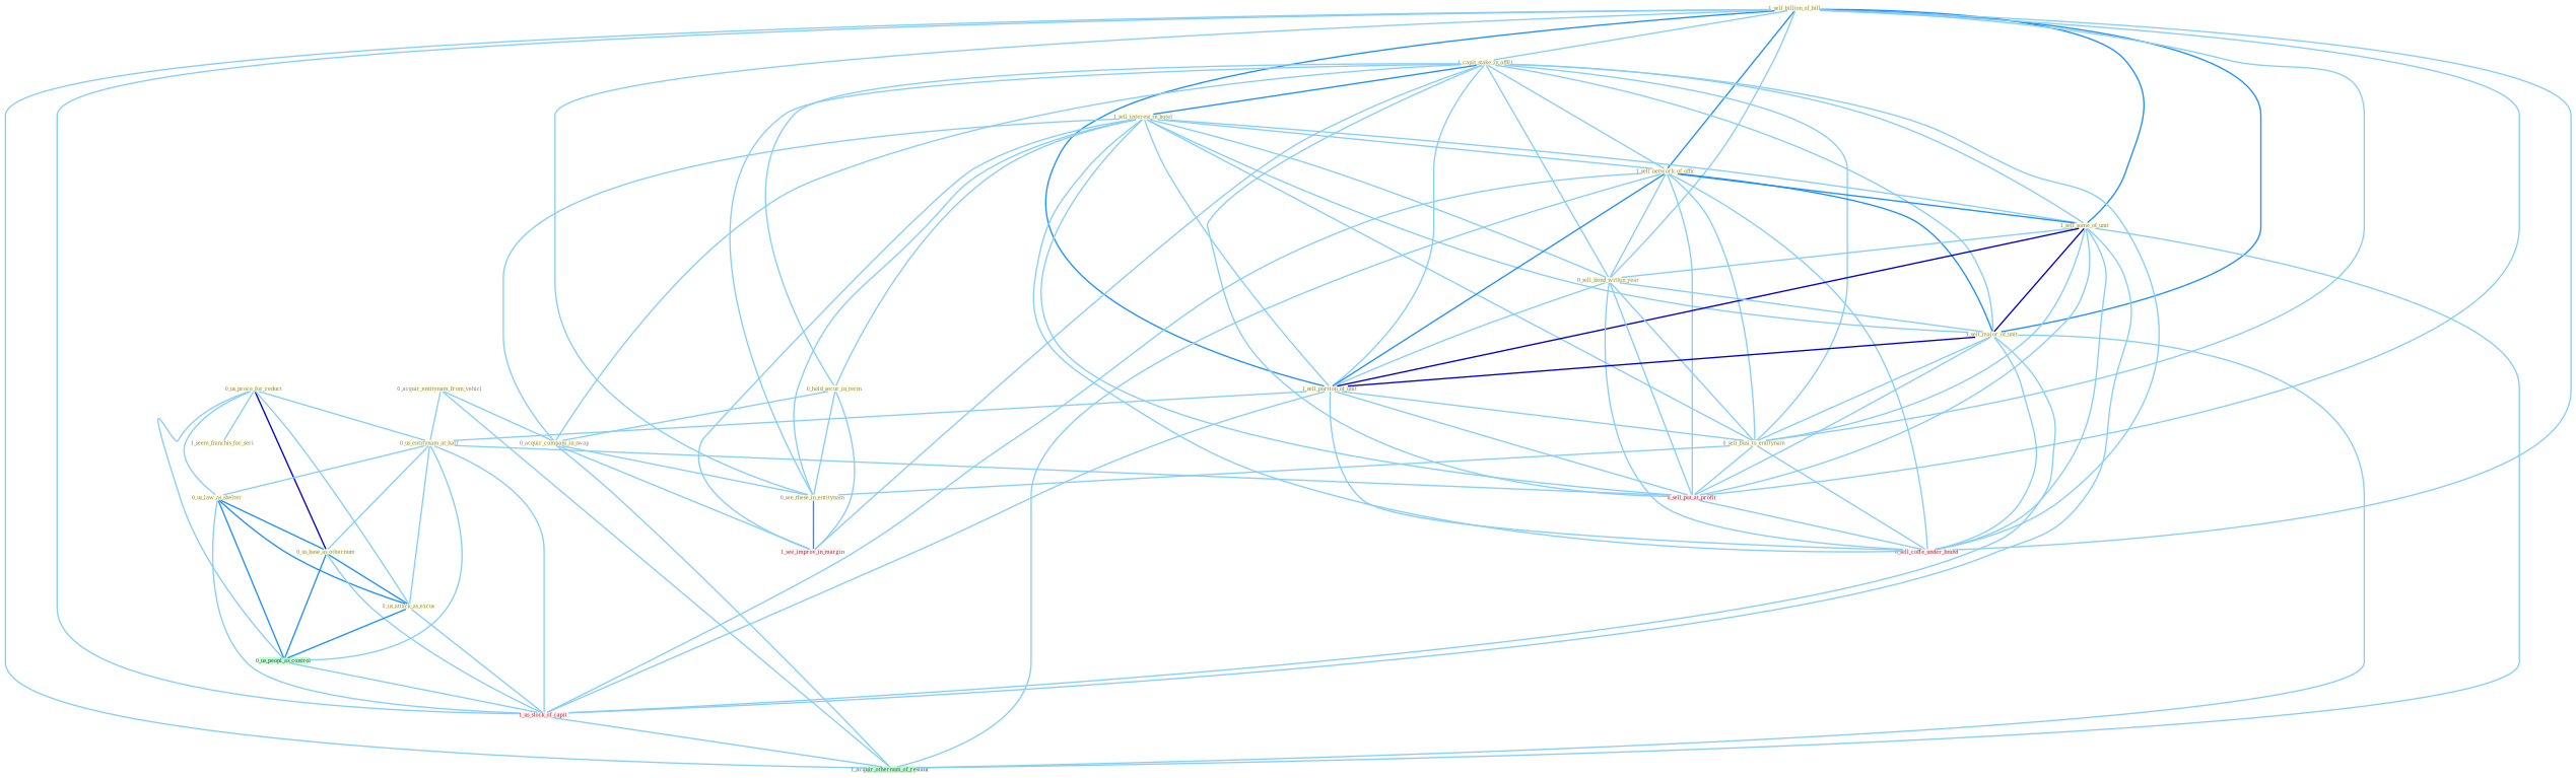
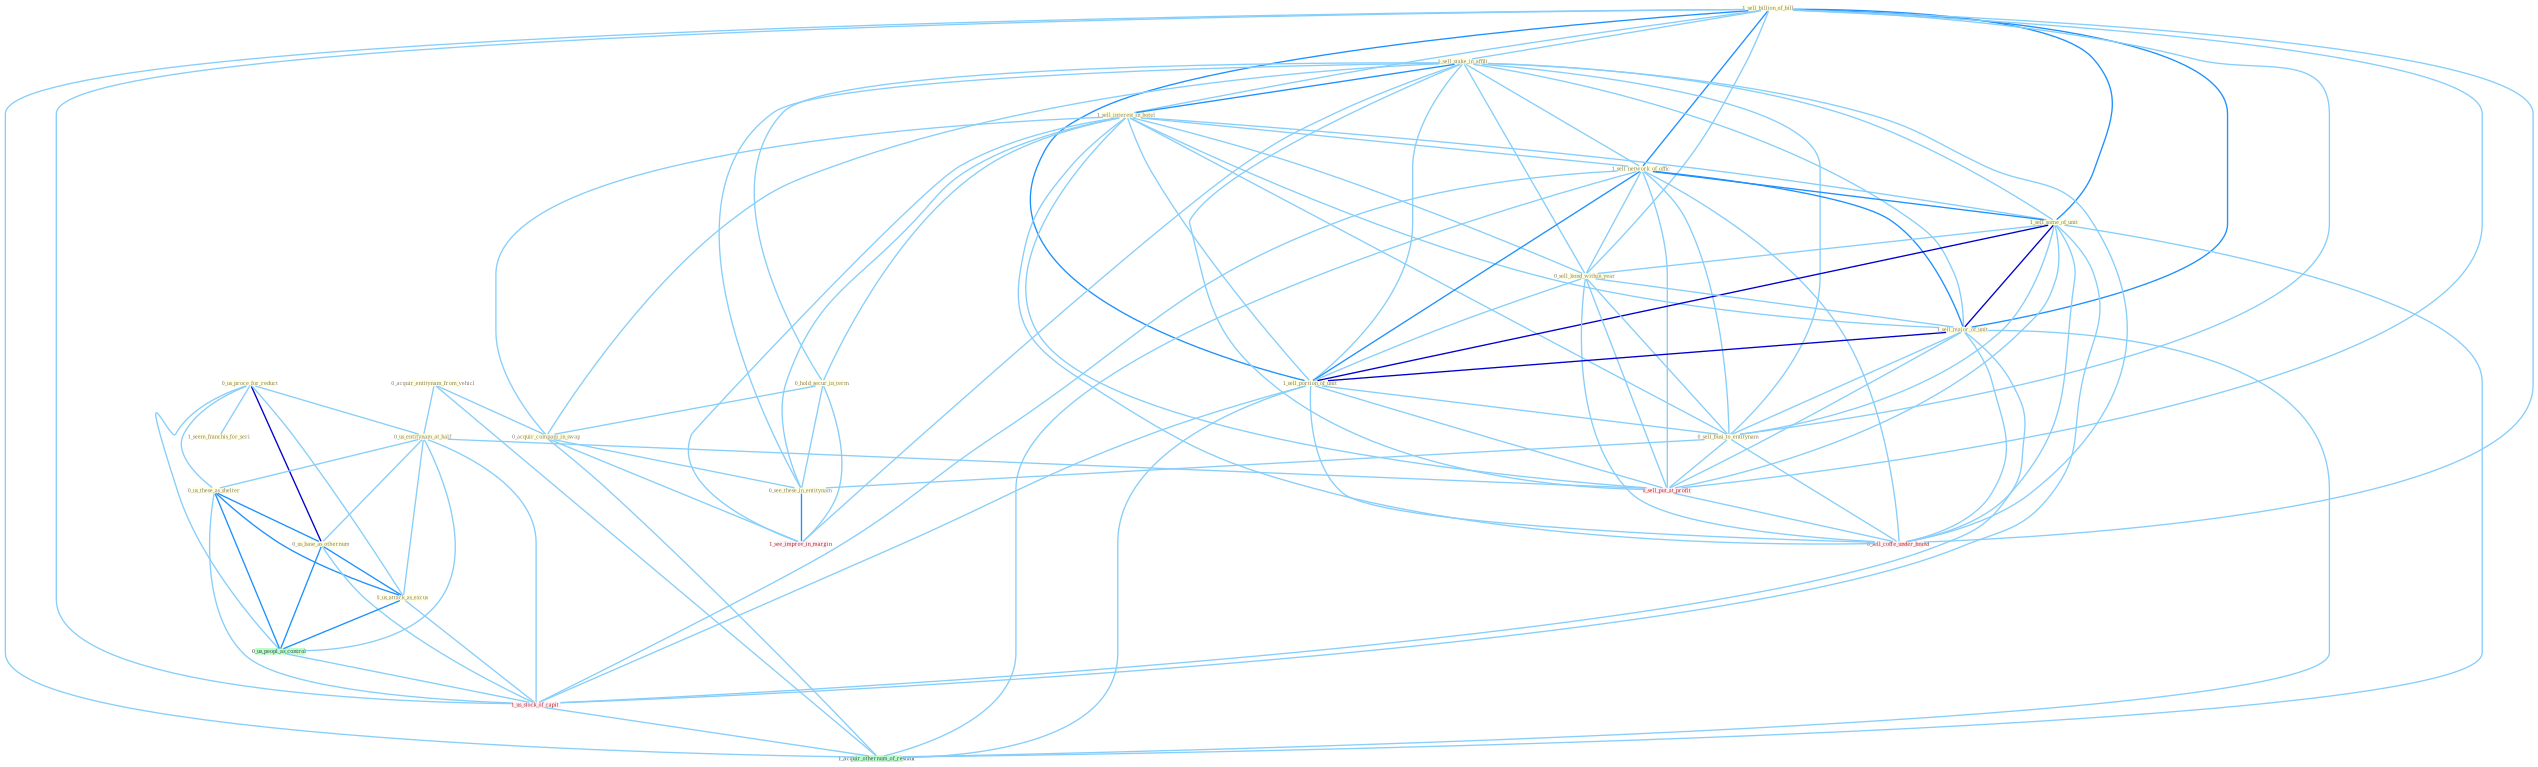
  graph {
    fontname="Noto Serif"
    node [color="#ffffe0" fixedsize=true fontcolor="#8b7d6b" fontname="Noto Serif" fontsize=4 shape=polygon style=filled]
    edge [color="#87cefa" fontname="Noto Serif" w=1]
    "0_acquir_entitynam_from_vehicl " [height=.06 width=.5]
    "1_sell_billion_of_bill " [height=.06 width=.5]
-   "1_sell_stake_in_affili " [height=.06 width=.5 label="1_capit_stake_in_affili"]
+   "1_sell_stake_in_affili " [height=.06 width=.5]
    "0_us_proce_for_reduct " [height=.06 width=.5]
    "1_sell_interest_in_hotel " [height=.06 width=.5]
    "0_hold_secur_in_term " [height=.06 width=.5]
    "1_sell_network_of_offic " [height=.06 width=.5]
    "1_sell_some_of_unit " [height=.06 width=.5]
    "0_us_entitynam_at_half " [height=.06 width=.5]
    "0_sell_bond_within_year " [height=.06 width=.5]
-   "0_us_law_as_shelter " [height=.06 width=.5]
+   "0_us_law_as_shelter " [height=.06 width=.5 label="0_us_these_as_shelter"]
    "1_sell_major_of_unit " [height=.06 width=.5]
    "0_acquir_compani_in_swap " [height=.06 width=.5]
    "0_us_base_as_othernum " [height=.06 width=.5]
    "1_sell_portion_of_unit " [height=.06 width=.5]
    "1_seem_franchis_for_seri " [height=.06 width=.5]
    "0_sell_busi_to_entitynam " [height=.06 width=.5]
    "0_us_attack_as_excus " [height=.06 width=.5]
    "0_see_these_in_entitynam " [height=.06 width=.5]
    "0_sell_put_at_profit " [color="#fff0f5" fontcolor="#b22222" height=.06 width=.5]
    "1_us_stock_of_capit " [color="#fff0f5" fontcolor="#b22222" height=.06 width=.5]
    "1_see_improv_in_margin " [color="#fff0f5" fontcolor="#b22222" height=.06 width=.5]
    "0_sell_coffe_under_brand " [color="#fff0f5" fontcolor="#b22222" height=.06 width=.5]
    "1_acquir_othernum_of_restaur " [color="#BDFCC9" fontcolor="#2f4f4f" height=.06 width=.5]
    "0_us_peopl_as_control " [color="#BDFCC9" fontcolor="#2f4f4f" height=.06 width=.5]
    subgraph sub_1 {
      "0_acquir_entitynam_from_vehicl "
      "1_sell_billion_of_bill "
      "1_sell_stake_in_affili "
      "0_us_proce_for_reduct "
      "1_sell_interest_in_hotel "
      "0_hold_secur_in_term "
      "1_sell_network_of_offic "
      "1_sell_some_of_unit "
      "0_us_entitynam_at_half "
      "0_sell_bond_within_year "
      "0_us_law_as_shelter "
      "1_sell_major_of_unit "
      "0_acquir_compani_in_swap "
      "0_us_base_as_othernum "
      "1_sell_portion_of_unit "
      "1_seem_franchis_for_seri "
      "0_sell_busi_to_entitynam "
      "0_us_attack_as_excus "
      "0_see_these_in_entitynam "
    }
    subgraph sub_2 {
      "0_sell_put_at_profit "
      "1_us_stock_of_capit "
      "1_see_improv_in_margin "
      "0_sell_coffe_under_brand "
    }
    "0_acquir_entitynam_from_vehicl " -- "0_us_entitynam_at_half "
    "0_acquir_entitynam_from_vehicl " -- "0_acquir_compani_in_swap "
    "0_acquir_entitynam_from_vehicl " -- "1_acquir_othernum_of_restaur "
    "1_sell_billion_of_bill " -- "1_sell_stake_in_affili "
-   "1_sell_billion_of_bill " -- "0_see_these_in_entitynam "
+   "1_sell_billion_of_bill " -- "1_sell_interest_in_hotel "
    "1_sell_billion_of_bill " -- "1_sell_network_of_offic " [color="#1e90ff" w=2]
    "1_sell_billion_of_bill " -- "1_sell_some_of_unit " [color="#1e90ff" w=2]
    "1_sell_billion_of_bill " -- "0_sell_bond_within_year "
    "1_sell_billion_of_bill " -- "1_sell_major_of_unit " [color="#1e90ff" w=2]
    "1_sell_billion_of_bill " -- "1_sell_portion_of_unit " [color="#1e90ff" w=2]
    "1_sell_billion_of_bill " -- "0_sell_busi_to_entitynam "
    "1_sell_billion_of_bill " -- "0_sell_put_at_profit "
    "1_sell_billion_of_bill " -- "1_us_stock_of_capit "
    "1_sell_billion_of_bill " -- "0_sell_coffe_under_brand "
    "1_sell_billion_of_bill " -- "1_acquir_othernum_of_restaur "
    "1_sell_stake_in_affili " -- "1_sell_interest_in_hotel " [color="#1e90ff" w=2]
    "1_sell_stake_in_affili " -- "0_hold_secur_in_term "
    "1_sell_stake_in_affili " -- "1_sell_network_of_offic "
    "1_sell_stake_in_affili " -- "1_sell_some_of_unit "
    "1_sell_stake_in_affili " -- "0_sell_bond_within_year "
    "1_sell_stake_in_affili " -- "1_sell_major_of_unit "
    "1_sell_stake_in_affili " -- "0_acquir_compani_in_swap "
    "1_sell_stake_in_affili " -- "1_sell_portion_of_unit "
    "1_sell_stake_in_affili " -- "0_sell_busi_to_entitynam "
    "1_sell_stake_in_affili " -- "0_see_these_in_entitynam "
    "1_sell_stake_in_affili " -- "0_sell_put_at_profit "
    "1_sell_stake_in_affili " -- "1_see_improv_in_margin "
    "1_sell_stake_in_affili " -- "0_sell_coffe_under_brand "
    "0_us_proce_for_reduct " -- "0_us_entitynam_at_half "
    "0_us_proce_for_reduct " -- "0_us_law_as_shelter "
    "0_us_proce_for_reduct " -- "0_us_base_as_othernum " [color="#0000cd"]
    "0_us_proce_for_reduct " -- "1_seem_franchis_for_seri "
    "0_us_proce_for_reduct " -- "0_us_attack_as_excus "
    "0_us_proce_for_reduct " -- "0_us_peopl_as_control "
    "1_sell_interest_in_hotel " -- "0_hold_secur_in_term "
    "1_sell_interest_in_hotel " -- "1_sell_network_of_offic "
    "1_sell_interest_in_hotel " -- "1_sell_some_of_unit "
    "1_sell_interest_in_hotel " -- "0_sell_bond_within_year "
    "1_sell_interest_in_hotel " -- "1_sell_major_of_unit "
    "1_sell_interest_in_hotel " -- "0_acquir_compani_in_swap "
    "1_sell_interest_in_hotel " -- "1_sell_portion_of_unit "
    "1_sell_interest_in_hotel " -- "0_sell_busi_to_entitynam "
    "1_sell_interest_in_hotel " -- "0_see_these_in_entitynam "
    "1_sell_interest_in_hotel " -- "0_sell_put_at_profit "
    "1_sell_interest_in_hotel " -- "1_see_improv_in_margin "
    "1_sell_interest_in_hotel " -- "0_sell_coffe_under_brand "
    "0_hold_secur_in_term " -- "0_acquir_compani_in_swap "
    "0_hold_secur_in_term " -- "0_see_these_in_entitynam "
    "0_hold_secur_in_term " -- "1_see_improv_in_margin "
    "1_sell_network_of_offic " -- "1_sell_some_of_unit " [color="#1e90ff" w=2]
    "1_sell_network_of_offic " -- "0_sell_bond_within_year "
    "1_sell_network_of_offic " -- "1_sell_major_of_unit " [color="#1e90ff" w=2]
    "1_sell_network_of_offic " -- "1_sell_portion_of_unit " [color="#1e90ff" w=2]
    "1_sell_network_of_offic " -- "0_sell_busi_to_entitynam "
    "1_sell_network_of_offic " -- "0_sell_put_at_profit "
    "1_sell_network_of_offic " -- "1_us_stock_of_capit "
    "1_sell_network_of_offic " -- "0_sell_coffe_under_brand "
    "1_sell_network_of_offic " -- "1_acquir_othernum_of_restaur "
    "1_sell_some_of_unit " -- "0_sell_bond_within_year "
    "1_sell_some_of_unit " -- "1_sell_major_of_unit " [color="#0000cd" w=3]
    "1_sell_some_of_unit " -- "1_sell_portion_of_unit " [color="#0000cd" w=3]
    "1_sell_some_of_unit " -- "0_sell_busi_to_entitynam "
    "1_sell_some_of_unit " -- "0_sell_put_at_profit "
    "1_sell_some_of_unit " -- "1_us_stock_of_capit "
    "1_sell_some_of_unit " -- "0_sell_coffe_under_brand "
    "1_sell_some_of_unit " -- "1_acquir_othernum_of_restaur "
    "0_us_entitynam_at_half " -- "0_us_law_as_shelter "
    "0_us_entitynam_at_half " -- "0_us_base_as_othernum "
    "0_us_entitynam_at_half " -- "0_us_attack_as_excus "
    "0_us_entitynam_at_half " -- "0_sell_put_at_profit "
    "0_us_entitynam_at_half " -- "1_us_stock_of_capit "
    "0_us_entitynam_at_half " -- "0_us_peopl_as_control "
    "0_sell_bond_within_year " -- "1_sell_major_of_unit "
    "0_sell_bond_within_year " -- "1_sell_portion_of_unit "
    "0_sell_bond_within_year " -- "0_sell_busi_to_entitynam "
    "0_sell_bond_within_year " -- "0_sell_put_at_profit "
    "0_sell_bond_within_year " -- "0_sell_coffe_under_brand "
    "0_us_law_as_shelter " -- "0_us_base_as_othernum " [color="#1e90ff" w=2]
    "0_us_law_as_shelter " -- "0_us_attack_as_excus " [color="#1e90ff" w=2]
    "0_us_law_as_shelter " -- "1_us_stock_of_capit "
    "0_us_law_as_shelter " -- "0_us_peopl_as_control " [color="#1e90ff" w=2]
    "1_sell_major_of_unit " -- "1_sell_portion_of_unit " [color="#0000cd" w=3]
    "1_sell_major_of_unit " -- "0_sell_busi_to_entitynam "
    "1_sell_major_of_unit " -- "0_sell_put_at_profit "
    "1_sell_major_of_unit " -- "1_us_stock_of_capit "
    "1_sell_major_of_unit " -- "0_sell_coffe_under_brand "
    "1_sell_major_of_unit " -- "1_acquir_othernum_of_restaur "
    "0_acquir_compani_in_swap " -- "0_see_these_in_entitynam "
    "0_acquir_compani_in_swap " -- "1_see_improv_in_margin "
    "0_acquir_compani_in_swap " -- "1_acquir_othernum_of_restaur "
    "0_us_base_as_othernum " -- "0_us_attack_as_excus " [color="#1e90ff" w=2]
    "0_us_base_as_othernum " -- "1_us_stock_of_capit "
    "0_us_base_as_othernum " -- "0_us_peopl_as_control " [color="#1e90ff" w=2]
    "1_sell_portion_of_unit " -- "0_sell_busi_to_entitynam "
    "1_sell_portion_of_unit " -- "0_sell_put_at_profit "
    "1_sell_portion_of_unit " -- "1_us_stock_of_capit "
    "1_sell_portion_of_unit " -- "0_sell_coffe_under_brand "
-   "1_sell_portion_of_unit " -- "0_us_entitynam_at_half "
+   "1_sell_portion_of_unit " -- "1_acquir_othernum_of_restaur "
    "0_sell_busi_to_entitynam " -- "0_see_these_in_entitynam "
    "0_sell_busi_to_entitynam " -- "0_sell_put_at_profit "
    "0_sell_busi_to_entitynam " -- "0_sell_coffe_under_brand "
    "0_us_attack_as_excus " -- "1_us_stock_of_capit "
    "0_us_attack_as_excus " -- "0_us_peopl_as_control " [color="#1e90ff" w=2]
    "0_see_these_in_entitynam " -- "1_see_improv_in_margin " [color="#1e90ff" w=2]
    "0_sell_put_at_profit " -- "0_sell_coffe_under_brand "
    "1_us_stock_of_capit " -- "1_acquir_othernum_of_restaur "
    "0_us_peopl_as_control " -- "1_us_stock_of_capit "
  }
